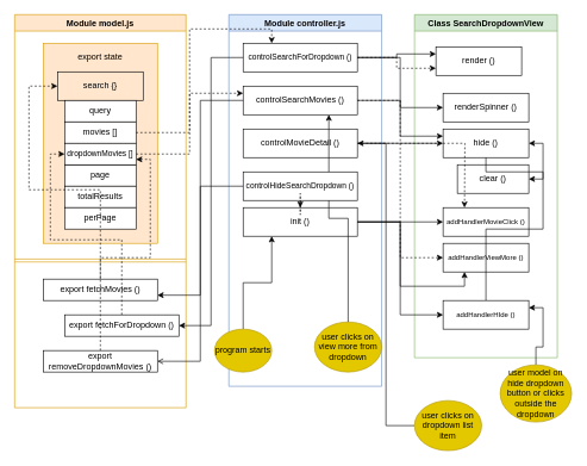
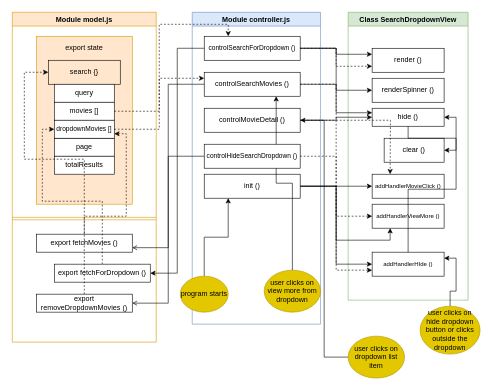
  <mxCell id="0" />
  <mxCell id="1" parent="0" />
  <mxCell id="2" value="Module model.js" style="swimlane;whiteSpace=wrap;html=1;fillColor=#ffe6cc;strokeColor=#d79b00;" parent="1" vertex="1"><mxGeometry x="20" y="20" width="240" height="550" as="geometry"><mxRectangle x="60" y="240" width="130" height="30" as="alternateBounds" /></mxGeometry></mxCell>
  <mxCell id="3" value="" style="rounded=0;whiteSpace=wrap;html=1;fillColor=#ffe6cc;strokeColor=#d79b00;" parent="2" vertex="1"><mxGeometry x="40" y="40" width="160" height="280" as="geometry" /></mxCell>
  <mxCell id="4" value="export state" style="rounded=0;whiteSpace=wrap;html=1;strokeColor=none;fillColor=none;" parent="2" vertex="1"><mxGeometry x="40" y="40" width="160" height="40" as="geometry" /></mxCell>
  <mxCell id="5" value="search {}" style="rounded=0;whiteSpace=wrap;html=1;fillColor=none;" parent="2" vertex="1"><mxGeometry x="60" y="80" width="120" height="40" as="geometry" /></mxCell>
  <mxCell id="6" value="query" style="rounded=0;whiteSpace=wrap;html=1;" parent="2" vertex="1"><mxGeometry x="70" y="120" width="100" height="30" as="geometry" /></mxCell>
  <mxCell id="7" value="page" style="rounded=0;whiteSpace=wrap;html=1;" parent="2" vertex="1"><mxGeometry x="70" y="210" width="100" height="30" as="geometry" /></mxCell>
  <mxCell id="8" value="totalResults" style="rounded=0;whiteSpace=wrap;html=1;" parent="2" vertex="1"><mxGeometry x="70" y="240" width="100" height="30" as="geometry" /></mxCell>
  <mxCell id="9" value="movies []" style="rounded=0;whiteSpace=wrap;html=1;" parent="2" vertex="1"><mxGeometry x="70" y="150" width="100" height="30" as="geometry" /></mxCell>
- <mxCell id="10" value="perPage" style="rounded=0;whiteSpace=wrap;html=1;" parent="2" vertex="1"><mxGeometry x="70" y="270" width="100" height="30" as="geometry" /></mxCell>
  <mxCell id="11" value="" style="shape=link;html=1;rounded=0;fillColor=#ffe6cc;strokeColor=#d79b00;" parent="2" edge="1"><mxGeometry width="100" relative="1" as="geometry"><mxPoint y="344" as="sourcePoint" /><mxPoint x="240" y="344" as="targetPoint" /></mxGeometry></mxCell>
  <mxCell id="12" style="edgeStyle=orthogonalEdgeStyle;rounded=0;orthogonalLoop=1;jettySize=auto;html=1;entryX=0;entryY=0.5;entryDx=0;entryDy=0;dashed=1;" parent="2" source="13" target="5" edge="1"><mxGeometry relative="1" as="geometry" /></mxCell>
  <mxCell id="13" value="export fetchMovies ()" style="rounded=0;whiteSpace=wrap;html=1;" parent="2" vertex="1"><mxGeometry x="40" y="370" width="160" height="30" as="geometry" /></mxCell>
  <mxCell id="14" style="edgeStyle=orthogonalEdgeStyle;rounded=0;orthogonalLoop=1;jettySize=auto;html=1;entryX=0;entryY=0.5;entryDx=0;entryDy=0;dashed=1;" parent="2" source="15" target="16" edge="1"><mxGeometry relative="1" as="geometry" /></mxCell>
  <mxCell id="15" value="export fetchForDropdown ()" style="rounded=0;whiteSpace=wrap;html=1;" parent="2" vertex="1"><mxGeometry x="70" y="420" width="160" height="30" as="geometry" /></mxCell>
  <mxCell id="16" value="&lt;font style=&quot;font-size: 11px;&quot;&gt;dropdownMovies []&lt;/font&gt;" style="rounded=0;whiteSpace=wrap;html=1;" parent="2" vertex="1"><mxGeometry x="70" y="180" width="100" height="30" as="geometry" /></mxCell>
  <mxCell id="17" style="edgeStyle=orthogonalEdgeStyle;rounded=0;orthogonalLoop=1;jettySize=auto;html=1;entryX=1;entryY=0.75;entryDx=0;entryDy=0;dashed=1;" parent="2" source="18" target="16" edge="1"><mxGeometry relative="1" as="geometry" /></mxCell>
  <mxCell id="18" value="export removeDropdownMovies ()" style="rounded=0;whiteSpace=wrap;html=1;" parent="2" vertex="1"><mxGeometry x="40" y="470" width="160" height="30" as="geometry" /></mxCell>
  <mxCell id="19" value="Module controller.js" style="swimlane;whiteSpace=wrap;html=1;fillColor=#dae8fc;strokeColor=#6c8ebf;" parent="1" vertex="1"><mxGeometry x="320" y="20" width="214" height="520" as="geometry" /></mxCell>
  <mxCell id="20" value="controlSearchMovies ()" style="rounded=0;whiteSpace=wrap;html=1;" parent="19" vertex="1"><mxGeometry x="20" y="100" width="160" height="40" as="geometry" /></mxCell>
  <mxCell id="21" value="init ()" style="rounded=0;whiteSpace=wrap;html=1;" parent="19" vertex="1"><mxGeometry x="20" y="270" width="160" height="40" as="geometry" /></mxCell>
  <mxCell id="22" value="&lt;font style=&quot;font-size: 11px;&quot;&gt;controlSearchForDropdown ()&lt;/font&gt;" style="rounded=0;whiteSpace=wrap;html=1;" parent="19" vertex="1"><mxGeometry x="20" y="40" width="160" height="40" as="geometry" /></mxCell>
  <mxCell id="23" value="user clicks on view more from dropdown" style="ellipse;whiteSpace=wrap;html=1;fillColor=#e3c800;strokeColor=#B09500;fontColor=#000000;" parent="19" vertex="1"><mxGeometry x="120" y="430" width="94" height="70" as="geometry" /></mxCell>
  <mxCell id="24" value="controlMovieDetail ()" style="rounded=0;whiteSpace=wrap;html=1;" parent="19" vertex="1"><mxGeometry x="20" y="160" width="160" height="40" as="geometry" /></mxCell>
  <mxCell id="25" style="edgeStyle=orthogonalEdgeStyle;rounded=0;orthogonalLoop=1;jettySize=auto;html=1;entryX=0.75;entryY=1;entryDx=0;entryDy=0;" parent="19" source="23" target="20" edge="1"><mxGeometry relative="1" as="geometry" /></mxCell>
  <mxCell id="26" value="&lt;font style=&quot;font-size: 11px;&quot;&gt;controlHideSearchDropdown ()&lt;/font&gt;" style="rounded=0;whiteSpace=wrap;html=1;" parent="19" vertex="1"><mxGeometry x="20" y="220" width="160" height="40" as="geometry" /></mxCell>
- <mxCell id="27" style="edgeStyle=orthogonalEdgeStyle;rounded=0;orthogonalLoop=1;jettySize=auto;html=1;entryX=1;entryY=0.75;entryDx=0;entryDy=0;" parent="1" source="20" target="13" edge="1"><mxGeometry relative="1" as="geometry" /></mxCell>
+ <mxCell id="27" style="edgeStyle=orthogonalEdgeStyle;rounded=0;orthogonalLoop=1;jettySize=auto;html=1;entryX=1;entryY=0.75;entryDx=0;entryDy=0;endArrow=open;" parent="1" source="20" target="13" edge="1"><mxGeometry relative="1" as="geometry" /></mxCell>
  <mxCell id="28" style="edgeStyle=orthogonalEdgeStyle;rounded=0;orthogonalLoop=1;jettySize=auto;html=1;entryX=0.25;entryY=1;entryDx=0;entryDy=0;" parent="1" source="29" target="21" edge="1"><mxGeometry relative="1" as="geometry" /></mxCell>
  <mxCell id="29" value="program starts" style="ellipse;whiteSpace=wrap;html=1;fillColor=#e3c800;strokeColor=#B09500;fontColor=#000000;" parent="1" vertex="1"><mxGeometry x="300" y="460" width="80" height="60" as="geometry" /></mxCell>
  <mxCell id="30" style="edgeStyle=orthogonalEdgeStyle;rounded=0;orthogonalLoop=1;jettySize=auto;html=1;entryX=0;entryY=0.25;entryDx=0;entryDy=0;dashed=1;" parent="1" source="9" target="20" edge="1"><mxGeometry relative="1" as="geometry" /></mxCell>
  <mxCell id="31" style="edgeStyle=orthogonalEdgeStyle;rounded=0;orthogonalLoop=1;jettySize=auto;html=1;entryX=1;entryY=0.5;entryDx=0;entryDy=0;" parent="1" source="22" target="15" edge="1"><mxGeometry relative="1" as="geometry" /></mxCell>
  <mxCell id="32" value="Class SearchDropdownView" style="swimlane;whiteSpace=wrap;html=1;fillColor=#d5e8d4;strokeColor=#82b366;" parent="1" vertex="1"><mxGeometry x="580" y="20" width="200" height="480" as="geometry" /></mxCell>
- <mxCell id="33" value="render ()" style="rounded=0;whiteSpace=wrap;html=1;" parent="32" vertex="1"><mxGeometry x="30" y="45" width="120" height="40" as="geometry" /></mxCell>
+ <mxCell id="33" value="render ()" style="rounded=0;whiteSpace=wrap;html=1;" parent="32" vertex="1"><mxGeometry x="40" y="60" width="120" height="40" as="geometry" /></mxCell>
  <mxCell id="34" value="renderSpinner ()" style="rounded=0;whiteSpace=wrap;html=1;" parent="32" vertex="1"><mxGeometry x="40" y="110" width="120" height="40" as="geometry" /></mxCell>
  <mxCell id="35" value="&lt;font style=&quot;font-size: 10px;&quot;&gt;addHandlerMovieClick ()&lt;/font&gt;" style="rounded=0;whiteSpace=wrap;html=1;" parent="32" vertex="1"><mxGeometry x="40" y="270" width="120" height="40" as="geometry" /></mxCell>
  <mxCell id="36" value="&lt;font style=&quot;font-size: 10px;&quot;&gt;addHandlerViewMore ()&lt;/font&gt;" style="rounded=0;whiteSpace=wrap;html=1;" parent="32" vertex="1"><mxGeometry x="40" y="320" width="120" height="40" as="geometry" /></mxCell>
- <mxCell id="37" value="hide ()" style="rounded=0;whiteSpace=wrap;html=1;" parent="32" vertex="1"><mxGeometry x="40" y="160" width="120" height="40" as="geometry" /></mxCell>
+ <mxCell id="37" value="hide ()" style="rounded=0;whiteSpace=wrap;html=1;" parent="32" vertex="1"><mxGeometry x="40" y="160" width="120" height="30" as="geometry" /></mxCell>
  <mxCell id="38" value="clear ()" style="rounded=0;whiteSpace=wrap;html=1;" parent="32" vertex="1"><mxGeometry x="60" y="210" width="100" height="40" as="geometry" /></mxCell>
  <mxCell id="39" style="edgeStyle=orthogonalEdgeStyle;rounded=0;orthogonalLoop=1;jettySize=auto;html=1;entryX=1;entryY=0.5;entryDx=0;entryDy=0;" parent="32" source="37" target="38" edge="1"><mxGeometry relative="1" as="geometry" /></mxCell>
  <mxCell id="40" style="edgeStyle=orthogonalEdgeStyle;rounded=0;orthogonalLoop=1;jettySize=auto;html=1;entryX=1;entryY=0.5;entryDx=0;entryDy=0;" parent="32" source="41" target="37" edge="1"><mxGeometry relative="1" as="geometry" /></mxCell>
  <mxCell id="41" value="&lt;font style=&quot;font-size: 10px;&quot;&gt;addHandlerHIde ()&lt;/font&gt;" style="rounded=0;whiteSpace=wrap;html=1;" parent="32" vertex="1"><mxGeometry x="40" y="400" width="120" height="40" as="geometry" /></mxCell>
  <mxCell id="42" style="edgeStyle=orthogonalEdgeStyle;rounded=0;orthogonalLoop=1;jettySize=auto;html=1;entryX=0;entryY=0.5;entryDx=0;entryDy=0;" parent="1" source="22" target="34" edge="1"><mxGeometry relative="1" as="geometry" /></mxCell>
  <mxCell id="43" style="edgeStyle=orthogonalEdgeStyle;rounded=0;orthogonalLoop=1;jettySize=auto;html=1;entryX=0;entryY=0.25;entryDx=0;entryDy=0;" parent="1" source="22" target="33" edge="1"><mxGeometry relative="1" as="geometry" /></mxCell>
  <mxCell id="44" style="edgeStyle=orthogonalEdgeStyle;rounded=0;orthogonalLoop=1;jettySize=auto;html=1;entryX=0.25;entryY=0;entryDx=0;entryDy=0;dashed=1;" parent="1" source="16" target="22" edge="1"><mxGeometry relative="1" as="geometry" /></mxCell>
  <mxCell id="45" style="edgeStyle=orthogonalEdgeStyle;rounded=0;orthogonalLoop=1;jettySize=auto;html=1;entryX=0;entryY=0.75;entryDx=0;entryDy=0;dashed=1;" parent="1" source="22" target="33" edge="1"><mxGeometry relative="1" as="geometry" /></mxCell>
  <mxCell id="46" style="edgeStyle=orthogonalEdgeStyle;rounded=0;orthogonalLoop=1;jettySize=auto;html=1;entryX=0;entryY=0.5;entryDx=0;entryDy=0;dashed=1;" parent="1" source="20" target="36" edge="1"><mxGeometry relative="1" as="geometry" /></mxCell>
  <mxCell id="47" style="edgeStyle=orthogonalEdgeStyle;rounded=0;orthogonalLoop=1;jettySize=auto;html=1;entryX=1;entryY=0.5;entryDx=0;entryDy=0;" parent="1" source="48" target="24" edge="1"><mxGeometry relative="1" as="geometry" /></mxCell>
  <mxCell id="48" value="user clicks on dropdown list item" style="ellipse;whiteSpace=wrap;html=1;fillColor=#e3c800;strokeColor=#B09500;fontColor=#000000;" parent="1" vertex="1"><mxGeometry x="580" y="560" width="94" height="70" as="geometry" /></mxCell>
  <mxCell id="49" style="edgeStyle=orthogonalEdgeStyle;rounded=0;orthogonalLoop=1;jettySize=auto;html=1;entryX=0;entryY=0.5;entryDx=0;entryDy=0;" parent="1" source="21" target="35" edge="1"><mxGeometry relative="1" as="geometry" /></mxCell>
  <mxCell id="50" style="edgeStyle=orthogonalEdgeStyle;rounded=0;orthogonalLoop=1;jettySize=auto;html=1;entryX=0.25;entryY=1;entryDx=0;entryDy=0;" parent="1" source="21" target="36" edge="1"><mxGeometry relative="1" as="geometry" /></mxCell>
  <mxCell id="51" style="edgeStyle=orthogonalEdgeStyle;rounded=0;orthogonalLoop=1;jettySize=auto;html=1;" parent="1" source="24" target="37" edge="1"><mxGeometry relative="1" as="geometry" /></mxCell>
  <mxCell id="52" style="edgeStyle=orthogonalEdgeStyle;rounded=0;orthogonalLoop=1;jettySize=auto;html=1;entryX=0;entryY=0.25;entryDx=0;entryDy=0;" parent="1" source="20" target="37" edge="1"><mxGeometry relative="1" as="geometry" /></mxCell>
  <mxCell id="53" style="edgeStyle=orthogonalEdgeStyle;rounded=0;orthogonalLoop=1;jettySize=auto;html=1;dashed=1;" parent="1" source="24" edge="1"><mxGeometry relative="1" as="geometry"><mxPoint x="650" y="290" as="targetPoint" /></mxGeometry></mxCell>
  <mxCell id="54" style="edgeStyle=orthogonalEdgeStyle;rounded=0;orthogonalLoop=1;jettySize=auto;html=1;entryX=1;entryY=0.25;entryDx=0;entryDy=0;" parent="1" source="55" target="41" edge="1"><mxGeometry relative="1" as="geometry" /></mxCell>
- <mxCell id="55" value="user model on hide dropdown button or clicks outside the dropdown" style="ellipse;whiteSpace=wrap;html=1;fillColor=#e3c800;strokeColor=#B09500;fontColor=#000000;" parent="1" vertex="1"><mxGeometry x="700" y="510" width="100" height="80" as="geometry" /></mxCell>
+ <mxCell id="55" value="user clicks on hide dropdown button or clicks outside the dropdown" style="ellipse;whiteSpace=wrap;html=1;fillColor=#e3c800;strokeColor=#B09500;fontColor=#000000;" parent="1" vertex="1"><mxGeometry x="700" y="510" width="100" height="80" as="geometry" /></mxCell>
  <mxCell id="56" style="edgeStyle=orthogonalEdgeStyle;rounded=0;orthogonalLoop=1;jettySize=auto;html=1;entryX=1;entryY=0.5;entryDx=0;entryDy=0;endArrow=open;" parent="1" source="26" target="18" edge="1"><mxGeometry relative="1" as="geometry" /></mxCell>
- <mxCell id="57" style="edgeStyle=orthogonalEdgeStyle;rounded=0;orthogonalLoop=1;jettySize=auto;html=1;dashed=1;" parent="1" source="26" target="21" edge="1"><mxGeometry relative="1" as="geometry" /></mxCell>
+ <mxCell id="57" style="edgeStyle=orthogonalEdgeStyle;rounded=0;orthogonalLoop=1;jettySize=auto;html=1;entryX=0;entryY=0.75;entryDx=0;entryDy=0;dashed=1;" parent="1" source="26" target="41" edge="1"><mxGeometry relative="1" as="geometry" /></mxCell>
  <mxCell id="58" style="edgeStyle=orthogonalEdgeStyle;rounded=0;orthogonalLoop=1;jettySize=auto;html=1;entryX=0;entryY=0.5;entryDx=0;entryDy=0;" parent="1" source="21" target="41" edge="1"><mxGeometry relative="1" as="geometry" /></mxCell>
